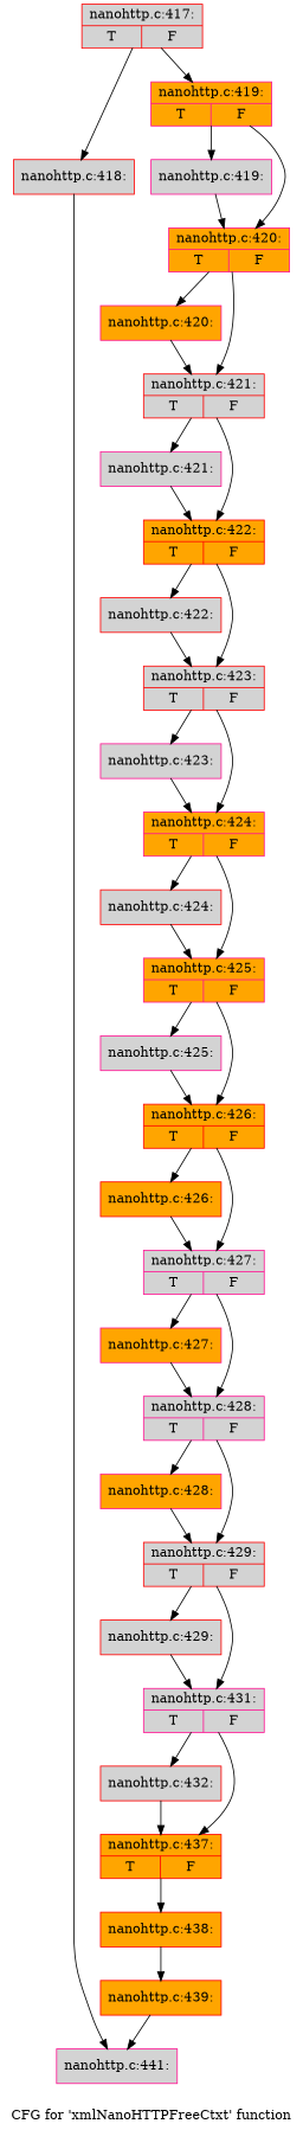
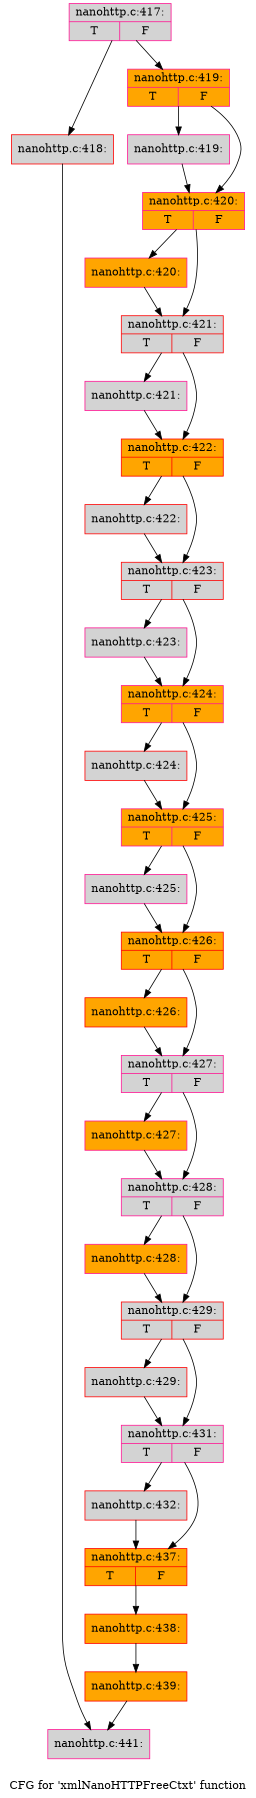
  digraph {
    label="CFG for 'xmlNanoHTTPFreeCtxt' function"
    node [color=deeppink fillcolor=lightgrey shape=record style=filled]
-   n1 [color=red label="{nanohttp.c:417:|{<s0>T|<s1>F}}"]
+   n1 [label="{nanohttp.c:417:|{<s0>T|<s1>F}}"]
    n2 [color=red label="{nanohttp.c:418:}"]
    n3 [fillcolor=orange label="{nanohttp.c:419:|{<s0>T|<s1>F}}"]
    n4 [label="{nanohttp.c:441:}"]
    n5 [label="{nanohttp.c:419:}"]
    n6 [fillcolor=orange label="{nanohttp.c:420:|{<s0>T|<s1>F}}"]
    n7 [fillcolor=orange label="{nanohttp.c:420:}"]
    n8 [color=red label="{nanohttp.c:421:|{<s0>T|<s1>F}}"]
    n9 [label="{nanohttp.c:421:}"]
    n10 [color=red fillcolor=orange label="{nanohttp.c:422:|{<s0>T|<s1>F}}"]
    n11 [color=red label="{nanohttp.c:422:}"]
    n12 [color=red label="{nanohttp.c:423:|{<s0>T|<s1>F}}"]
    n13 [label="{nanohttp.c:423:}"]
    n14 [fillcolor=orange label="{nanohttp.c:424:|{<s0>T|<s1>F}}"]
    n15 [color=red label="{nanohttp.c:424:}"]
    n16 [fillcolor=orange label="{nanohttp.c:425:|{<s0>T|<s1>F}}"]
    n17 [label="{nanohttp.c:425:}"]
    n18 [color=red fillcolor=orange label="{nanohttp.c:426:|{<s0>T|<s1>F}}"]
    n19 [color=red fillcolor=orange label="{nanohttp.c:426:}"]
    n20 [label="{nanohttp.c:427:|{<s0>T|<s1>F}}"]
    n21 [fillcolor=orange label="{nanohttp.c:427:}"]
    n22 [label="{nanohttp.c:428:|{<s0>T|<s1>F}}"]
    n23 [fillcolor=orange label="{nanohttp.c:428:}"]
    n24 [color=red label="{nanohttp.c:429:|{<s0>T|<s1>F}}"]
    n25 [color=red label="{nanohttp.c:429:}"]
    n26 [label="{nanohttp.c:431:|{<s0>T|<s1>F}}"]
    n27 [color=red label="{nanohttp.c:432:}"]
    n28 [color=red fillcolor=orange label="{nanohttp.c:437:|{<s0>T|<s1>F}}"]
    n29 [color=red fillcolor=orange label="{nanohttp.c:438:}"]
    n30 [color=red fillcolor=orange label="{nanohttp.c:439:}"]
    n1 -> n2
    n1 -> n3
    n2 -> n4
    n3 -> n5
    n3 -> n6
    n5 -> n6
    n6 -> n7
    n6 -> n8
    n7 -> n8
    n8 -> n9
    n8 -> n10
    n9 -> n10
    n10 -> n11
    n10 -> n12
    n11 -> n12
    n12 -> n13
    n12 -> n14
    n13 -> n14
    n14 -> n15
    n14 -> n16
    n15 -> n16
    n16 -> n17
    n16 -> n18
    n17 -> n18
    n18 -> n19
    n18 -> n20
    n19 -> n20
    n20 -> n21
    n20 -> n22
    n21 -> n22
    n22 -> n23
    n22 -> n24
    n23 -> n24
    n24 -> n25
    n24 -> n26
    n25 -> n26
    n26 -> n27
    n26 -> n28
    n27 -> n28
    n28 -> n29
    n29 -> n30
    n30 -> n4
  }
